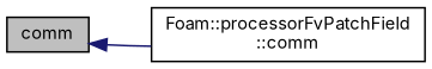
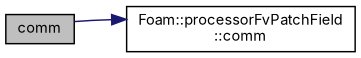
  digraph {
    rankdir=LR
    fontname=Inter
    node [color=black fontname=Inter fontsize=10 shape=record]
    n1 [fillcolor=grey75 fontcolor=black height=0.2 label=comm style=filled width=0.4]
    n2 [height=0.2 label="Foam::processorFvPatchField\l::comm" width=0.4]
-   n1 -> n2 [color=midnightblue dir=back fontname=Inter fontsize=10 labelfontname=Helvetica labelfontsize=10 style=solid]
+   n2 -> n1 [color=midnightblue dir=back fontname=Inter fontsize=10 labelfontname=Helvetica labelfontsize=10 style=solid]
  }
